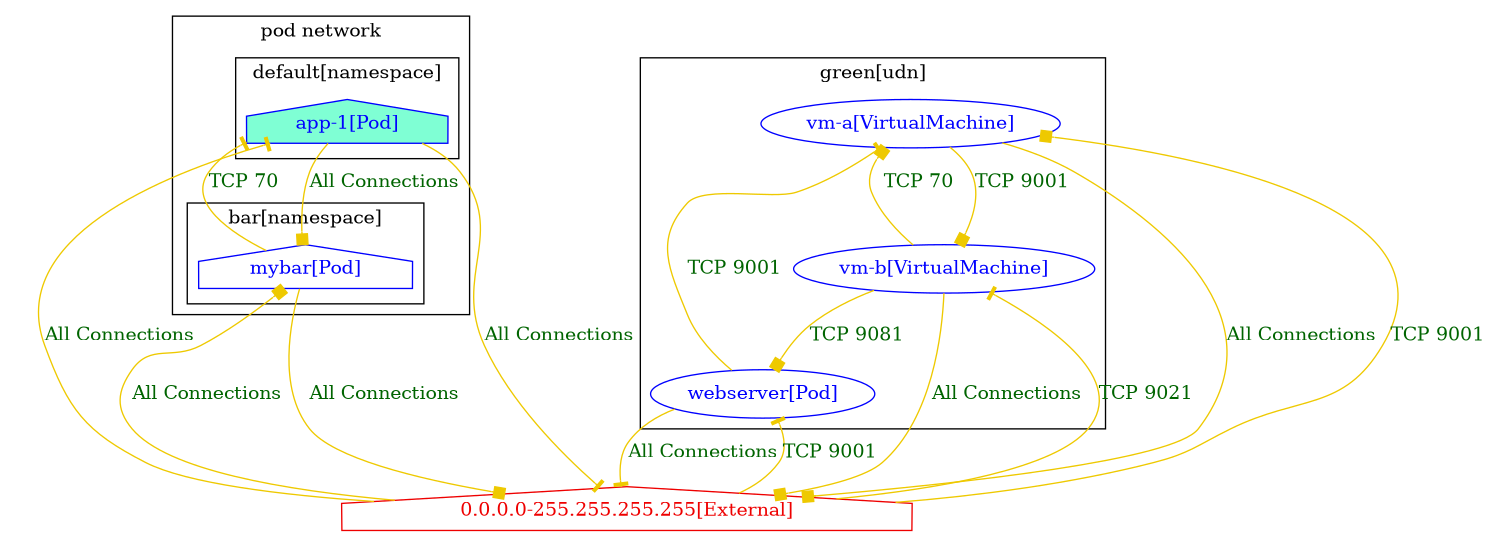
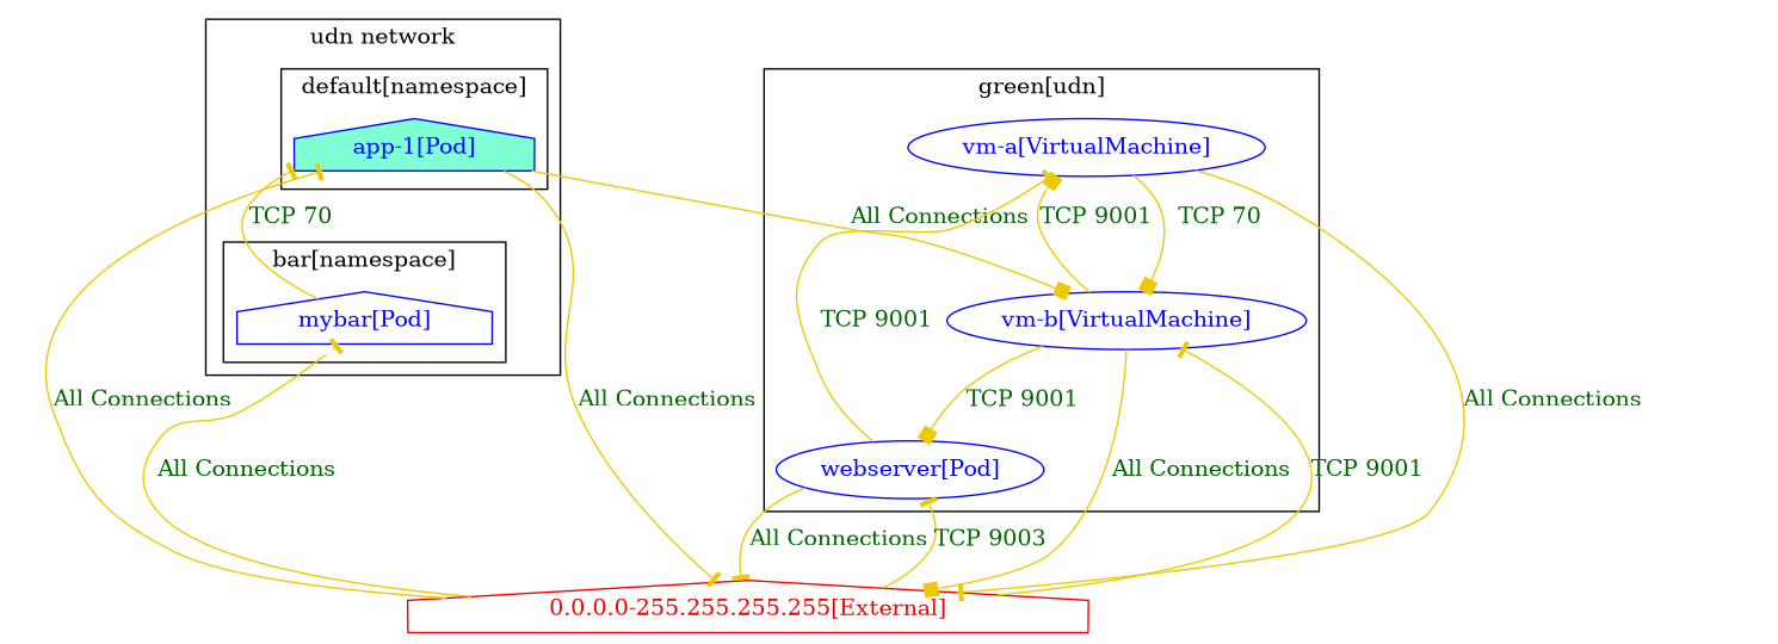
  digraph {
    node [color=blue fillcolor=white fontcolor=blue shape=house style=filled]
    edge [arrowhead=tee color=gold2 fontcolor=darkgreen weight=0.5]
    n1 [label="mybar[Pod]"]
    n2 [fillcolor=aquamarine label="app-1[Pod]"]
    n3 [label="vm-a[VirtualMachine]" shape=ellipse]
    n4 [label="vm-b[VirtualMachine]" shape=ellipse]
    n5 [label="webserver[Pod]" shape=ellipse]
    n6 [color=red2 fontcolor=red2 label="0.0.0.0-255.255.255.255[External]"]
    subgraph cluster_1 {
-     label="pod network"
+     label="udn network"
      subgraph cluster_2 {
        color=black
        fontcolor=black
        label="bar[namespace]"
        n1
      }
      subgraph cluster_3 {
        color=black
        fontcolor=black
        label="default[namespace]"
        n2
      }
    }
    subgraph cluster_4 {
      color=black
      fontcolor=black
      label="green[udn]"
      n3
      n4
      n5
    }
    n1 -> n2 [label="TCP 70"]
-   n1 -> n6 [arrowhead=box label="All Connections" weight=1]
-   n2 -> n1 [arrowhead=box label="All Connections" weight=1]
+   n2 -> n4 [arrowhead=box label="All Connections" weight=1]
    n2 -> n6 [label="All Connections" weight=1]
-   n3 -> n4 [arrowhead=box label="TCP 9001"]
-   n3 -> n6 [arrowhead=box label="All Connections" weight=1]
-   n4 -> n3 [arrowhead=box label="TCP 70" weight=1]
-   n4 -> n5 [arrowhead=box label="TCP 9081"]
+   n3 -> n4 [arrowhead=box label="TCP 70"]
+   n3 -> n6 [label="All Connections" weight=1]
+   n4 -> n3 [arrowhead=box label="TCP 9001" weight=1]
+   n4 -> n5 [arrowhead=box label="TCP 9001"]
    n4 -> n6 [arrowhead=box label="All Connections" weight=1]
    n5 -> n3 [label="TCP 9001"]
    n5 -> n6 [label="All Connections" weight=1]
-   n6 -> n1 [arrowhead=box label="All Connections"]
+   n6 -> n1 [label="All Connections"]
    n6 -> n2 [label="All Connections"]
-   n6 -> n3 [arrowhead=box label="TCP 9001"]
-   n6 -> n4 [label="TCP 9021"]
-   n6 -> n5 [label="TCP 9001"]
+   n6 -> n4 [label="TCP 9001"]
+   n6 -> n5 [label="TCP 9003"]
  }
